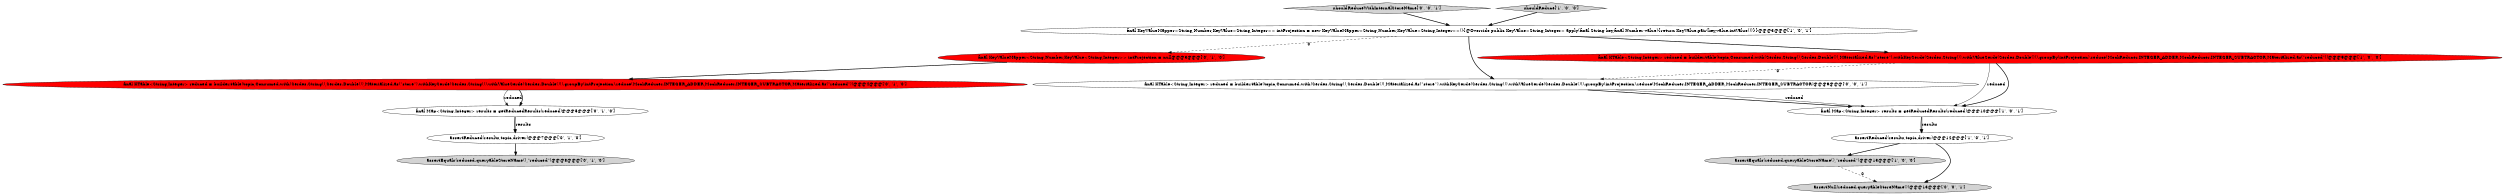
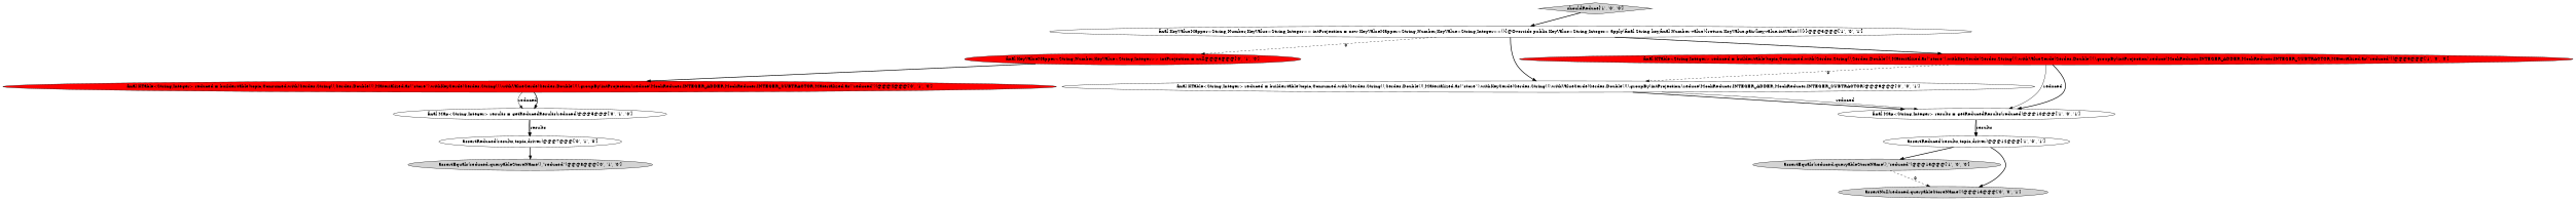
  digraph {
    node [fillcolor=white shape=ellipse style=filled]
    edge [style=bold]
    n1 [label="final Map<String,Integer> results = getReducedResults(reduced)@@@5@@@['0', '1', '0']"]
    n2 [label="assertReduced(results,topic,driver)@@@7@@@['0', '1', '0']"]
    n3 [fillcolor=lightgray label="assertEquals(reduced.queryableStoreName(),\"reduced\")@@@8@@@['0', '1', '0']"]
    n4 [fillcolor=red label="final KeyValueMapper<String,Number,KeyValue<String,Integer>> intProjection = null@@@3@@@['0', '1', '0']"]
    n5 [fillcolor=red label="final KTable<String,Integer> reduced = builder.table(topic,Consumed.with(Serdes.String(),Serdes.Double()),Materialized.as(\"store\").withKeySerde(Serdes.String()).withValueSerde(Serdes.Double())).groupBy(intProjection).reduce(MockReducer.INTEGER_ADDER,MockReducer.INTEGER_SUBTRACTOR,Materialized.as(\"reduced\"))@@@4@@@['0', '1', '0']"]
-   n6 [fillcolor=lightgray label="shouldReduceWithInternalStoreName['0', '0', '1']" shape=diamond]
    n7 [label="final KeyValueMapper<String,Number,KeyValue<String,Integer>> intProjection = new KeyValueMapper<String,Number,KeyValue<String,Integer>>(){@Override public KeyValue<String,Integer> apply(final String key,final Number value){return KeyValue.pair(key,value.intValue())}}@@@3@@@['1', '0', '1']"]
    n8 [label="final KTable<String,Integer> reduced = builder.table(topic,Consumed.with(Serdes.String(),Serdes.Double()),Materialized.as(\"store\").withKeySerde(Serdes.String()).withValueSerde(Serdes.Double())).groupBy(intProjection).reduce(MockReducer.INTEGER_ADDER,MockReducer.INTEGER_SUBTRACTOR)@@@9@@@['0', '0', '1']"]
    n9 [fillcolor=red label="final KTable<String,Integer> reduced = builder.table(topic,Consumed.with(Serdes.String(),Serdes.Double()),Materialized.as(\"store\").withKeySerde(Serdes.String()).withValueSerde(Serdes.Double())).groupBy(intProjection).reduce(MockReducer.INTEGER_ADDER,MockReducer.INTEGER_SUBTRACTOR,Materialized.as(\"reduced\"))@@@9@@@['1', '0', '0']"]
    n10 [label="assertReduced(results,topic,driver)@@@12@@@['1', '0', '1']"]
    n11 [fillcolor=lightgray label="assertEquals(reduced.queryableStoreName(),\"reduced\")@@@13@@@['1', '0', '0']"]
    n12 [fillcolor=lightgray label="assertNull(reduced.queryableStoreName())@@@13@@@['0', '0', '1']"]
    n13 [label="final Map<String,Integer> results = getReducedResults(reduced)@@@10@@@['1', '0', '1']"]
    n14 [fillcolor=lightgray label="shouldReduce['1', '0', '0']" shape=diamond]
    n1 -> n2
    n1 -> n2 [label=results style=solid]
    n2 -> n3
    n4 -> n5
    n5 -> n1 [label=reduced style=solid]
    n5 -> n1
-   n6 -> n7
    n7 -> n4 [label=0 style=dashed]
    n7 -> n8
    n7 -> n9
    n8 -> n13
    n8 -> n13 [label=reduced style=solid]
    n9 -> n8 [label=0 style=dashed]
    n9 -> n13 [label=reduced style=solid]
    n9 -> n13
    n10 -> n11
    n10 -> n12
    n11 -> n12 [label=0 style=dashed]
    n13 -> n10
    n13 -> n10 [label=results style=solid]
    n14 -> n7
  }
